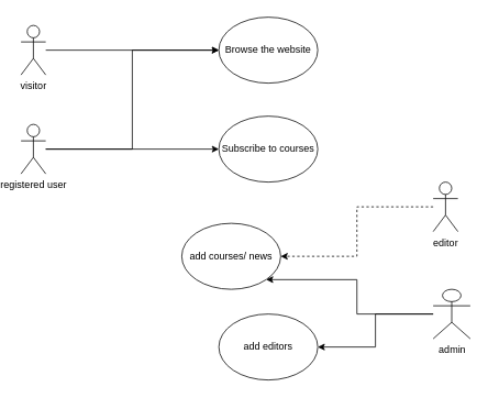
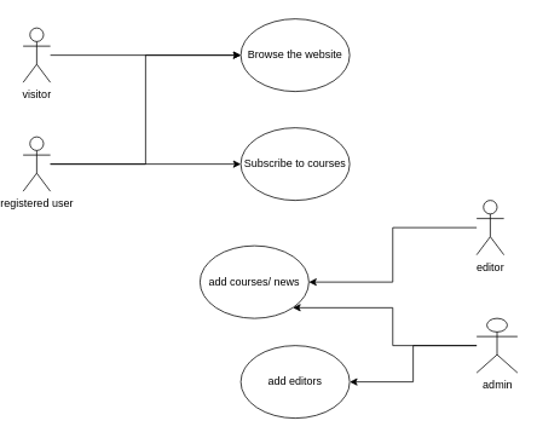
  <mxCell id="0" />
  <mxCell id="1" parent="0" />
  <mxCell id="2" style="edgeStyle=orthogonalEdgeStyle;rounded=0;orthogonalLoop=1;jettySize=auto;html=1;" edge="1" parent="1" source="3" target="12"><mxGeometry relative="1" as="geometry"><mxPoint x="220" y="60" as="targetPoint" /></mxGeometry></mxCell>
  <mxCell id="3" value="visitor" style="shape=umlActor;verticalLabelPosition=bottom;verticalAlign=top;html=1;outlineConnect=0;" vertex="1" parent="1"><mxGeometry x="20" y="30" width="30" height="60" as="geometry" /></mxCell>
  <mxCell id="4" style="edgeStyle=orthogonalEdgeStyle;rounded=0;orthogonalLoop=1;jettySize=auto;html=1;entryX=0;entryY=0.5;entryDx=0;entryDy=0;" edge="1" parent="1" source="6" target="12"><mxGeometry relative="1" as="geometry" /></mxCell>
  <mxCell id="5" style="edgeStyle=orthogonalEdgeStyle;rounded=0;orthogonalLoop=1;jettySize=auto;html=1;" edge="1" parent="1" source="6" target="13"><mxGeometry relative="1" as="geometry" /></mxCell>
  <mxCell id="6" value="registered user" style="shape=umlActor;verticalLabelPosition=bottom;verticalAlign=top;html=1;outlineConnect=0;" vertex="1" parent="1"><mxGeometry x="20" y="150" width="30" height="60" as="geometry" /></mxCell>
- <mxCell id="7" style="edgeStyle=orthogonalEdgeStyle;rounded=0;orthogonalLoop=1;jettySize=auto;html=1;dashed=1;" edge="1" parent="1" source="8" target="14"><mxGeometry relative="1" as="geometry" /></mxCell>
+ <mxCell id="7" style="edgeStyle=orthogonalEdgeStyle;rounded=0;orthogonalLoop=1;jettySize=auto;html=1;" edge="1" parent="1" source="8" target="14"><mxGeometry relative="1" as="geometry" /></mxCell>
  <mxCell id="8" value="editor&lt;br&gt;" style="shape=umlActor;verticalLabelPosition=bottom;verticalAlign=top;html=1;outlineConnect=0;" vertex="1" parent="1"><mxGeometry x="520" y="220" width="30" height="60" as="geometry" /></mxCell>
  <mxCell id="9" style="edgeStyle=orthogonalEdgeStyle;rounded=0;orthogonalLoop=1;jettySize=auto;html=1;entryX=1;entryY=1;entryDx=0;entryDy=0;" edge="1" parent="1" source="11" target="14"><mxGeometry relative="1" as="geometry" /></mxCell>
  <mxCell id="10" style="edgeStyle=orthogonalEdgeStyle;rounded=0;orthogonalLoop=1;jettySize=auto;html=1;" edge="1" parent="1" source="11" target="15"><mxGeometry relative="1" as="geometry" /></mxCell>
  <mxCell id="11" value="admin" style="shape=umlActor;verticalLabelPosition=bottom;verticalAlign=top;html=1;outlineConnect=0;" vertex="1" parent="1"><mxGeometry x="520" y="350" width="45" height="60" as="geometry" /></mxCell>
  <mxCell id="12" value="Browse the website" style="ellipse;whiteSpace=wrap;html=1;" vertex="1" parent="1"><mxGeometry x="260" y="20" width="120" height="80" as="geometry" /></mxCell>
  <mxCell id="13" value="Subscribe to courses" style="ellipse;whiteSpace=wrap;html=1;" vertex="1" parent="1"><mxGeometry x="260" y="140" width="120" height="80" as="geometry" /></mxCell>
  <mxCell id="14" value="add courses/ news" style="ellipse;whiteSpace=wrap;html=1;" vertex="1" parent="1"><mxGeometry x="215" y="270" width="120" height="80" as="geometry" /></mxCell>
  <mxCell id="15" value="add editors" style="ellipse;whiteSpace=wrap;html=1;" vertex="1" parent="1"><mxGeometry x="260" y="380" width="120" height="80" as="geometry" /></mxCell>
